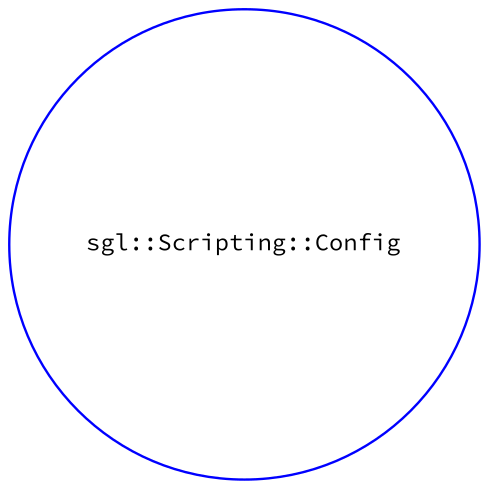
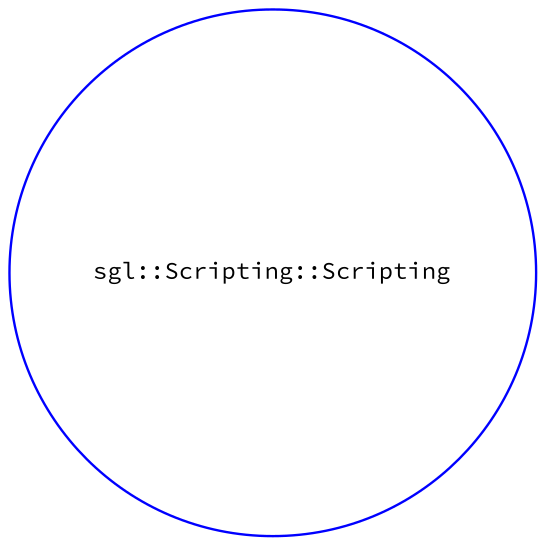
  digraph {
    rankdir=LR
    fontname="Source Code Pro"
-   n1 [color=blue fillcolor=white fontname="Source Code Pro" fontsize=10 height=0.2 label="sgl::Scripting::Config" shape=circle style=filled width=0.4]
+   n1 [color=blue fillcolor=white fontname="Source Code Pro" fontsize=10 height=0.2 label="sgl::Scripting::Scripting" shape=circle style=filled width=0.4]
  }
